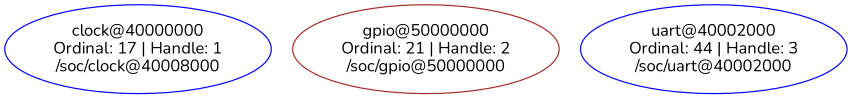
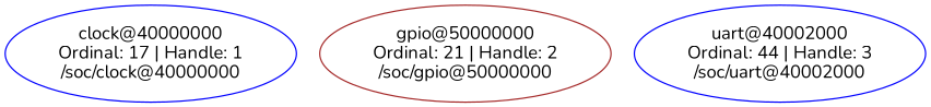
  digraph {
    fontname=Nunito
    node [color=blue fontname=Nunito]
-   n1 [label="clock@40000000\nOrdinal: 17 | Handle: 1\n/soc/clock@40008000"]
+   n1 [label="clock@40000000\nOrdinal: 17 | Handle: 1\n/soc/clock@40000000"]
    n2 [label="gpio@50000000\nOrdinal: 21 | Handle: 2\n/soc/gpio@50000000" color=brown]
    n3 [label="uart@40002000\nOrdinal: 44 | Handle: 3\n/soc/uart@40002000"]
  }
